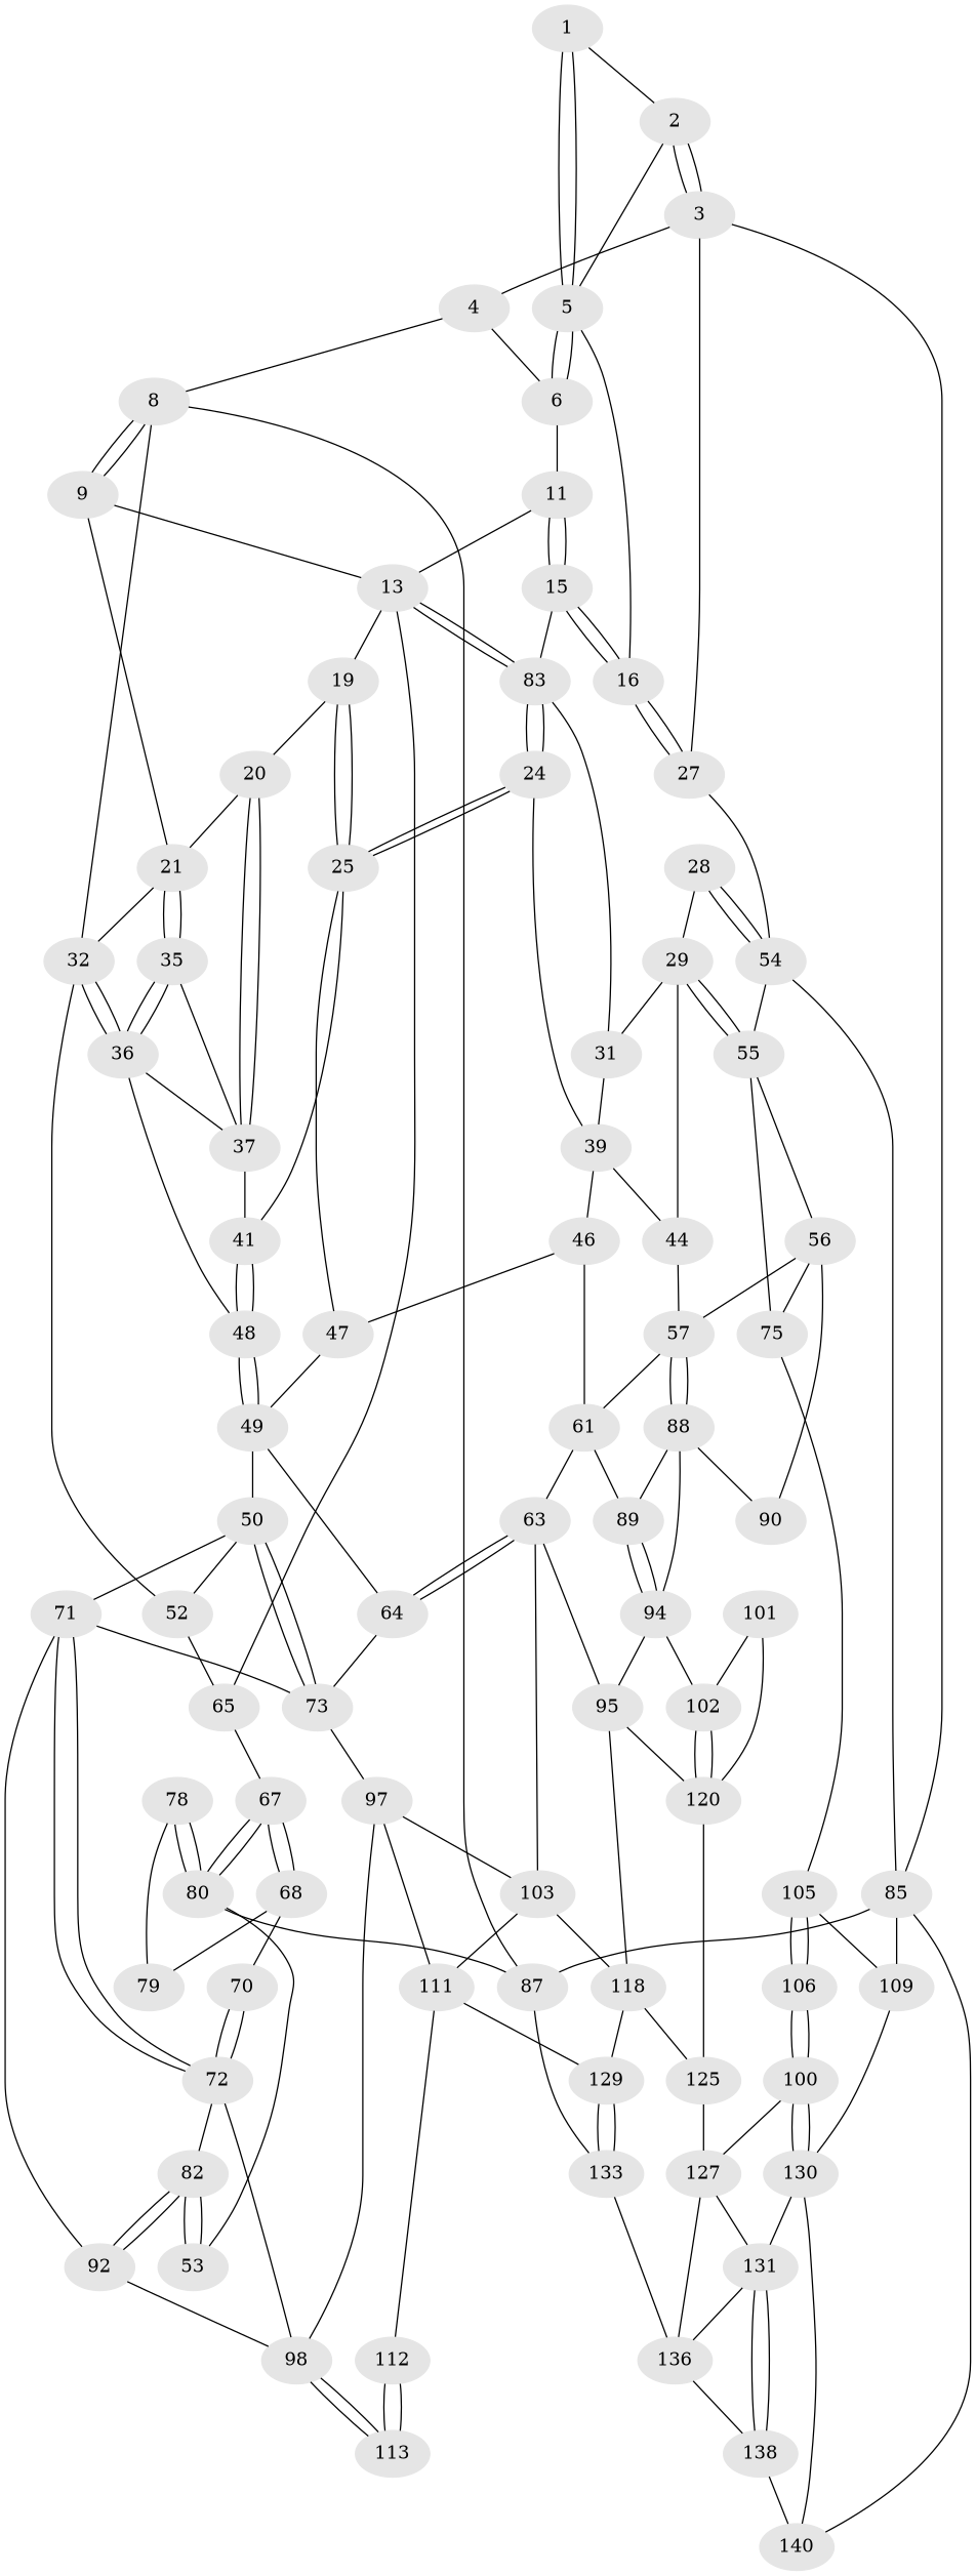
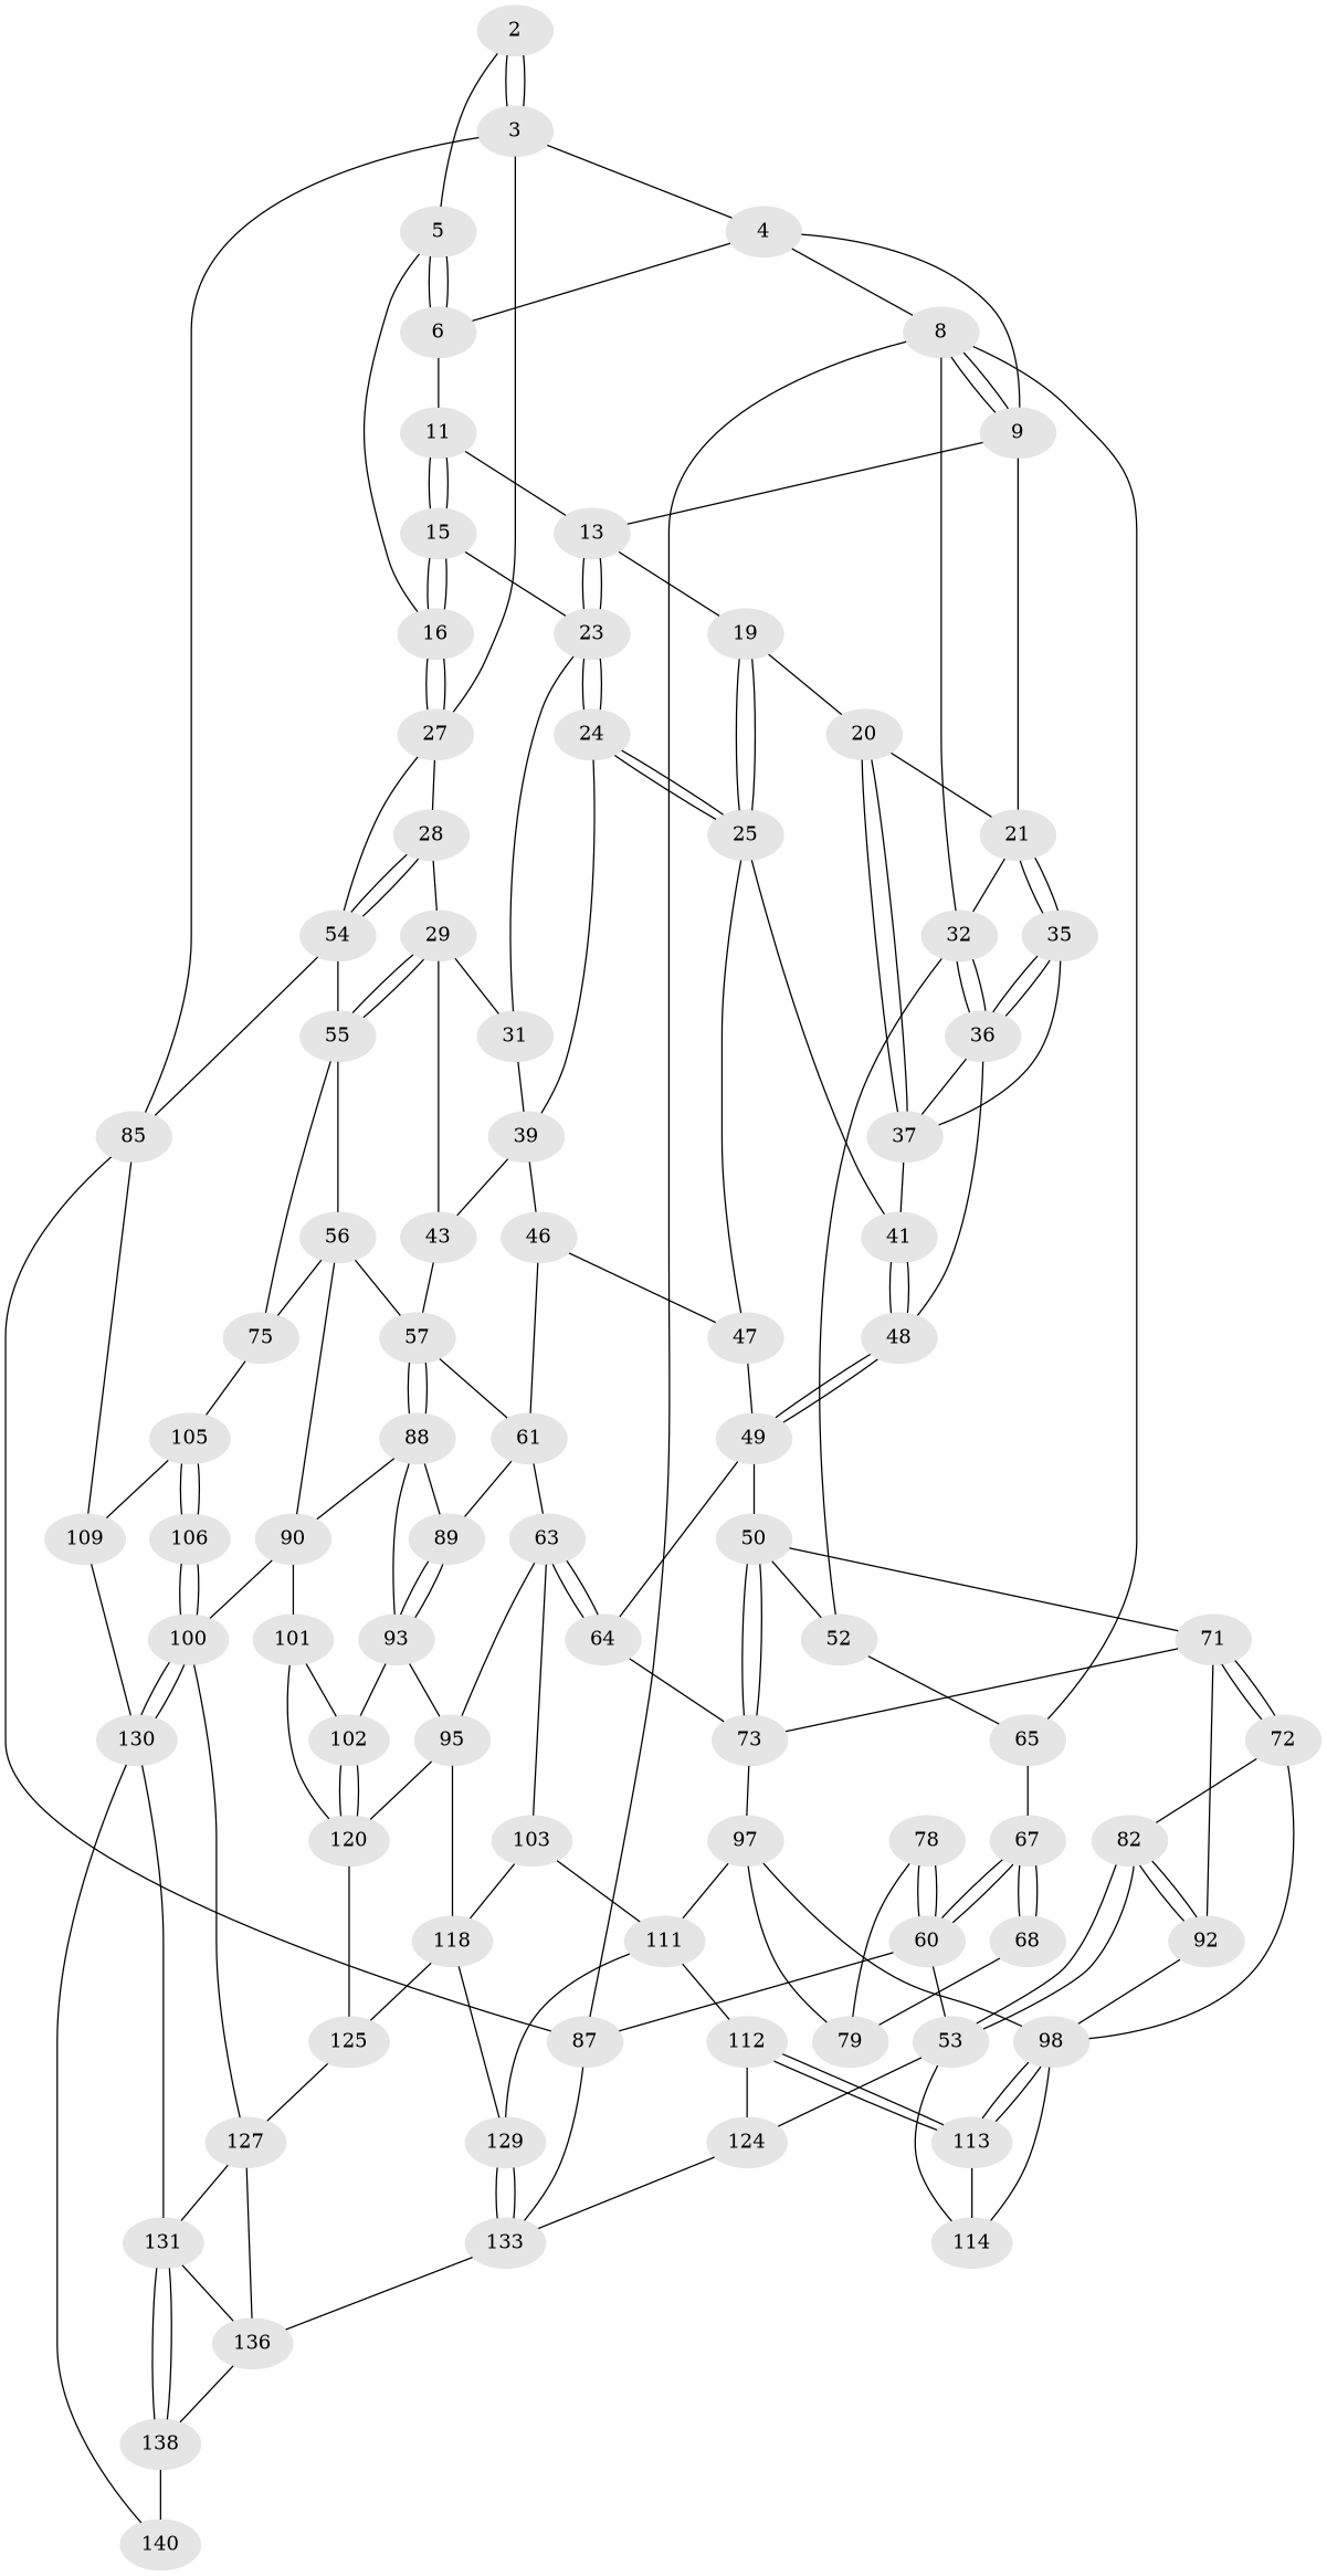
  graph {
    fontname="DejaVu Serif"
    node [color=gray90 fontname="DejaVu Serif" style=filled]
    edge [fontname="DejaVu Serif"]
-   1
    2
    5 [super="+17"]
    3
    6
    16
    4 [super="+7"]
    27 [super="+38"]
    85 [super="+86"]
    8 [super="+34"]
    9 [super="+10"]
    28
    54 [super="+59"]
    87
    109
    140 [super="+141"]
    11 [super="+12"]
    32 [super="+33"]
    65 [super="+66"]
    13 [super="+14"]
    21 [super="+22"]
    15 [super="+18"]
    36 [super="+43"]
    52
    67
    133 [super="+134"]
    19
-   23 [super="+26" label=83]
+   23 [super="+26"]
    35
    20
    25 [super="+40"]
    24
    31
    37 [super="+42"]
    41
    47
    39 [super="+45"]
-   44
+   44 [label=43]
    46
    48
    49 [super="+53"]
    29 [super="+30"]
    55 [super="+60"]
    57 [super="+58"]
    56 [super="+76"]
    75
    61 [super="+62"]
    88 [super="+91"]
    63 [super="+96"]
    89
    50 [super="+51"]
    64
    71 [super="+74"]
    73 [super="+77"]
    72 [super="+81"]
    92
    97 [super="+104"]
    90 [super="+100"]
    105 [super="+110"]
    101
    n61 [label=100 super="+108"]
-   93 [super="+94" label=94]
+   93 [super="+94"]
    95 [super="+117"]
    103 [super="+119"]
    118 [super="+126"]
    120 [super="+122"]
    111 [super="+121"]
    68 [super="+69"]
-   80 [super="+84"]
-   70
+   80 [super="+84" label=60]
    79
    n72 [label=53 super="+115"]
    82
    98 [super="+99"]
    106
    78
+   114
+   124
    130 [super="+135"]
    136 [super="+137"]
    102
    127 [super="+128"]
    113 [super="+116"]
    129
    125
    112 [super="+123"]
    131 [super="+132"]
    138 [super="+139"]
-   1 -- 2
-   1 -- 5
-   1 -- 5
    2 -- 5
    2 -- 3
    2 -- 3
    5 -- 6
    5 -- 6
    5 -- 16
    3 -- 4
    3 -- 27
    3 -- 85
    6 -- 11
    16 -- 27
    16 -- 27
    4 -- 6
    4 -- 8
+   4 -- 9
+   27 -- 28
    27 -- 54
    85 -- 87
    85 -- 109
-   85 -- 140
    8 -- 9
    8 -- 9
    8 -- 87
    8 -- 32
-   13 -- 65
+   8 -- 65
    9 -- 13
    9 -- 21
    28 -- 54
    28 -- 54
    28 -- 29
    54 -- 85
    54 -- 55
    87 -- 133
    109 -- 130
    11 -- 13
    11 -- 15 [weight=2]
    11 -- 15
    32 -- 36
    32 -- 36
    32 -- 52
    65 -- 67
    13 -- 19
    13 -- 23
    13 -- 23
    21 -- 32
    21 -- 35
    21 -- 35
    15 -- 16
    15 -- 16
    15 -- 23
    36 -- 37
    36 -- 48
    52 -- 65
    67 -- 68
    67 -- 68
    67 -- 80
    67 -- 80
    133 -- 136
    19 -- 20
    19 -- 25
    19 -- 25
    23 -- 24
    23 -- 24
    23 -- 31
    35 -- 36
    35 -- 36
    35 -- 37
    20 -- 21
    20 -- 37
    20 -- 37
    25 -- 41
    25 -- 47
    24 -- 25
    24 -- 25
    24 -- 39
    31 -- 39
    37 -- 41
    41 -- 48
    41 -- 48
    47 -- 49
    39 -- 44
    39 -- 46
    44 -- 57
    46 -- 47
    46 -- 61
    48 -- 49
    48 -- 49
    49 -- 50
    49 -- 64
    29 -- 31
    29 -- 44
    29 -- 55
    29 -- 55
    55 -- 56
    55 -- 75
    57 -- 61
    57 -- 88
    57 -- 88
    56 -- 57
    56 -- 75
    56 -- 90
    75 -- 105
    61 -- 63
    61 -- 89
    88 -- 89
    88 -- 90
    88 -- 93
    63 -- 64
    63 -- 64
    63 -- 95
    63 -- 103
    89 -- 93
    89 -- 93
    50 -- 52
    50 -- 71
    50 -- 73
    50 -- 73
    64 -- 73
    71 -- 73
    71 -- 72
    71 -- 72
    71 -- 92
    73 -- 97
    72 -- 82
    72 -- 98
    92 -- 98
-   97 -- 103
+   97 -- 79
    97 -- 111
    97 -- 98
+   90 -- 101
+   90 -- n61
    105 -- 109
    105 -- 106 [weight=2]
    105 -- 106
    101 -- 120
    101 -- 102
    n61 -- 130
    n61 -- 130
    n61 -- 127
    93 -- 95
    93 -- 102
    95 -- 118
    95 -- 120
    103 -- 118
    103 -- 111
    118 -- 129
    118 -- 125
    120 -- 125
    111 -- 129
    111 -- 112
-   68 -- 70
    68 -- 79
    80 -- 87
    80 -- n72
-   70 -- 72
-   70 -- 72
+   n72 -- 114
+   n72 -- 124
    82 -- 92
    82 -- 92
    82 -- n72
    82 -- n72
+   98 -- 114
    98 -- 113
    98 -- 113
    106 -- n61
    106 -- n61
    78 -- 80
    78 -- 80
    78 -- 79
+   124 -- 133
    130 -- 140
    130 -- 131
    136 -- 138
    102 -- 120
    102 -- 120
    127 -- 136
    127 -- 131
+   113 -- 114
    129 -- 133
    129 -- 133
    125 -- 127
+   112 -- 124
    112 -- 113 [weight=2]
    112 -- 113
    131 -- 136
    131 -- 138
    131 -- 138
    138 -- 140 [weight=2]
  }
